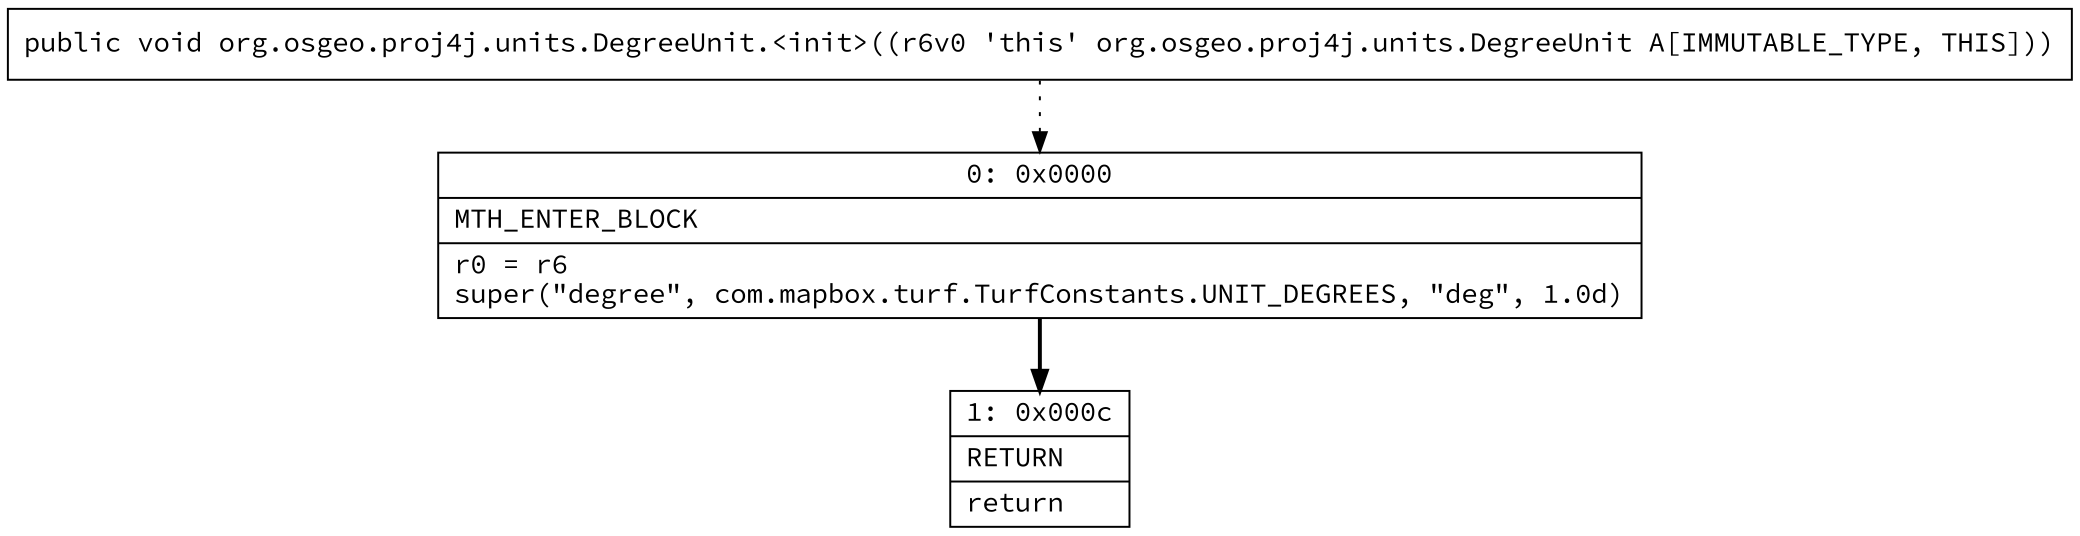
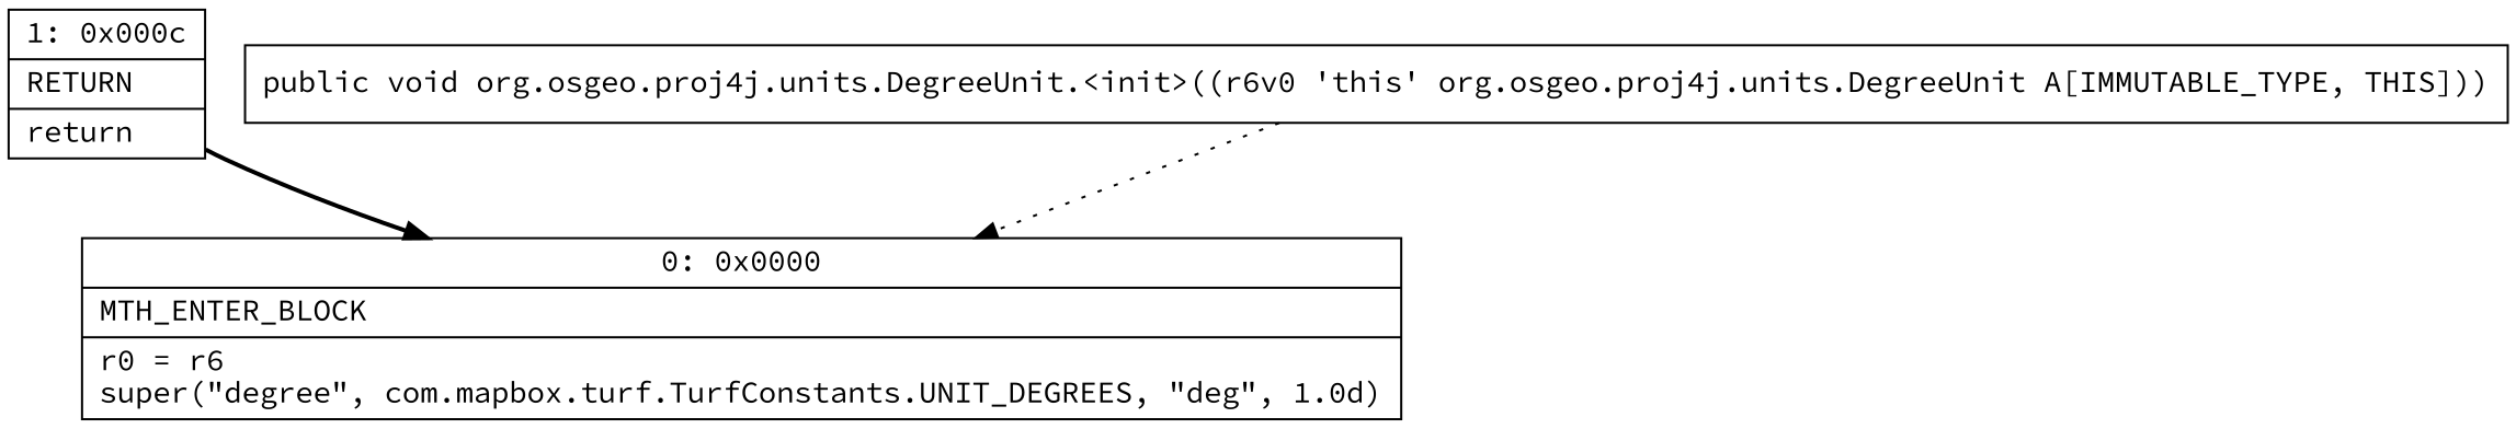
  digraph {
    fontname="Source Code Pro"
    node [shape=record fontname="Source Code Pro"]
    edge [fontname="Source Code Pro"]
    n1 [label="{0\:\ 0x0000|MTH_ENTER_BLOCK\l|r0 = r6\lsuper(\"degree\", com.mapbox.turf.TurfConstants.UNIT_DEGREES, \"deg\", 1.0d)\l}"]
    n2 [label="{1\:\ 0x000c|RETURN\l|return\l}"]
    n3 [label="{public void org.osgeo.proj4j.units.DegreeUnit.\<init\>((r6v0 'this' org.osgeo.proj4j.units.DegreeUnit A[IMMUTABLE_TYPE, THIS])) }"]
-   n1 -> n2 [style=bold]
+   n2 -> n1 [style=bold]
    n3 -> n1 [style=dotted]
  }
